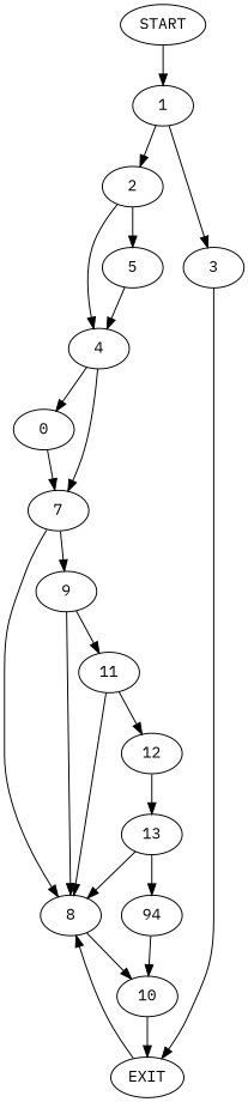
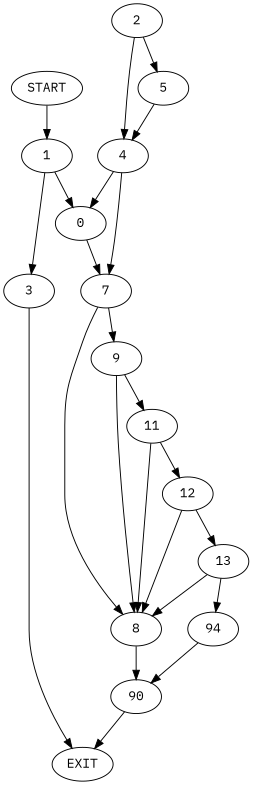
  digraph {
    fontname="IBM Plex Mono"
    node [fontname="IBM Plex Mono"]
    edge [fontname="IBM Plex Mono"]
    n1 [label=START]
    1
    2
    3
    n5 [label=EXIT]
    4
    5
    n8 [label=0]
    7
    8
    9
-   10
+   10 [label=90]
    11
    12
    13
    n16 [label=94]
    n1 -> 1
-   1 -> 2
+   1 -> n8
    1 -> 3
    2 -> 4
    2 -> 5
    3 -> n5
    4 -> n8
    4 -> 7
    5 -> 4
    n8 -> 7
    7 -> 8
    7 -> 9
    8 -> 10
    9 -> 8
    9 -> 11
    10 -> n5
    11 -> 8
    11 -> 12
-   n5 -> 8
+   12 -> 8
    12 -> 13
    13 -> 8
    13 -> n16
    n16 -> 10
  }
